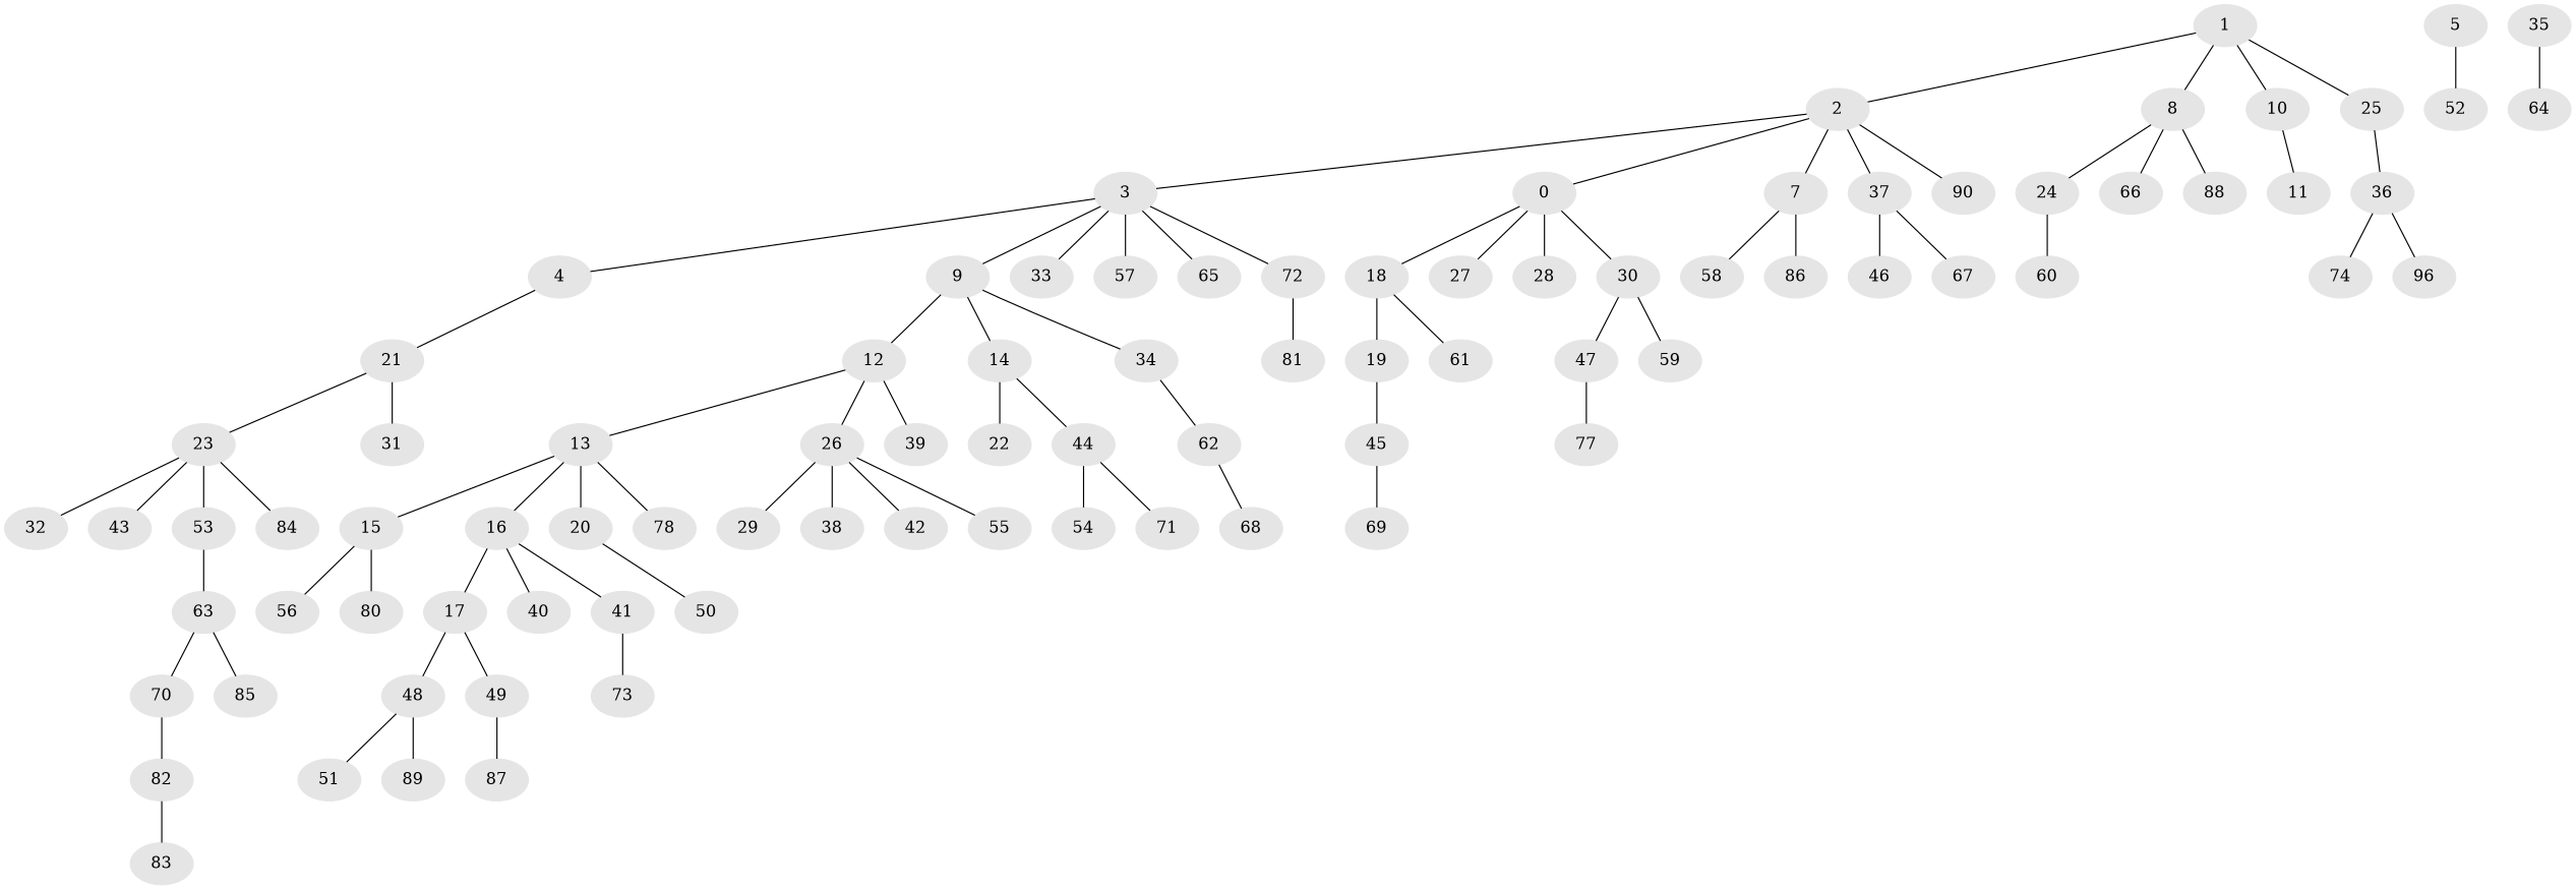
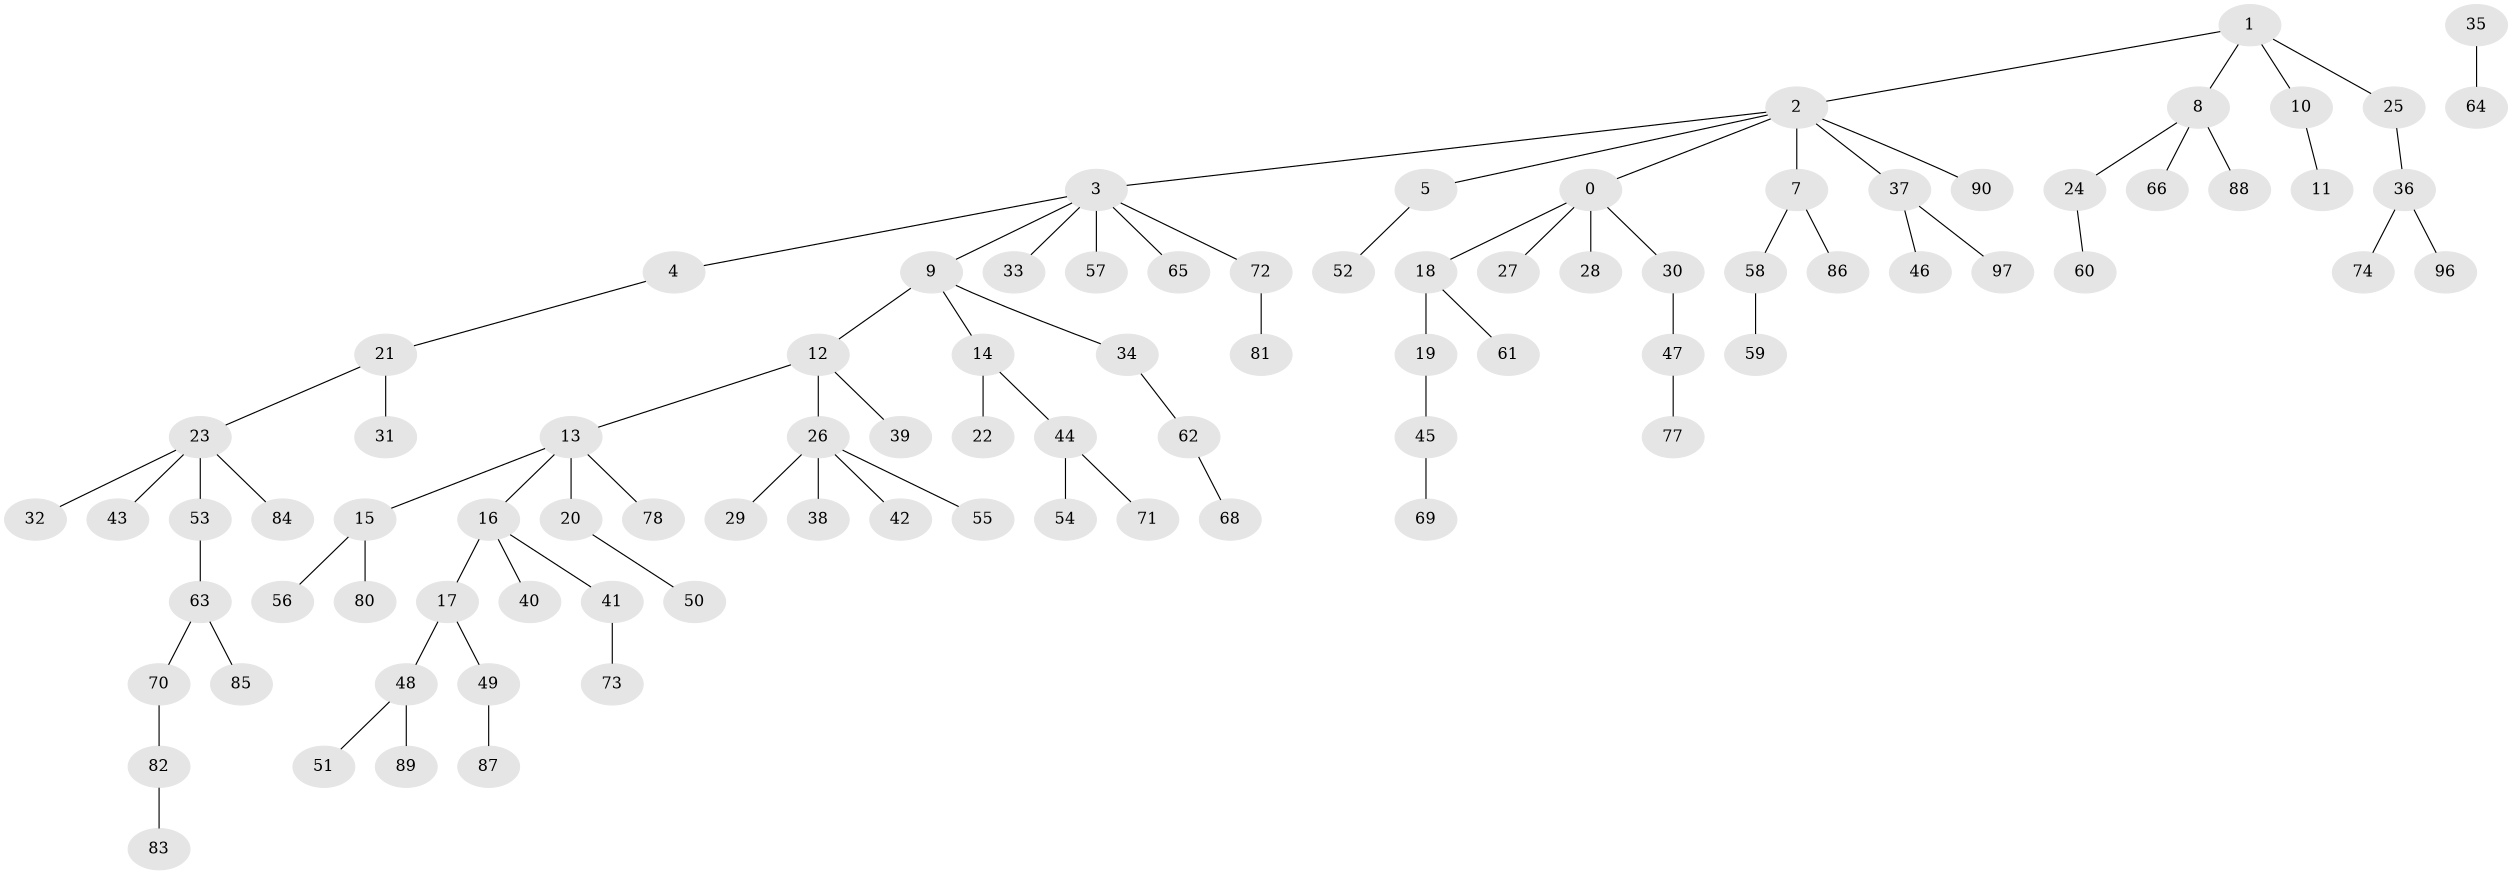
  graph {
    node [color=gray90 style=filled]
    1
    2
    8
    10
    25
    3
    5
    n8 [label=0]
    7
    37
    90
    24
    66
    88
    11
    36
    4
    9
    33
    57
    65
    72
    52
    18
    27
    28
    30
    58
    86
    46
-   67
+   67 [label=97]
    21
    12
    14
    34
    81
    23
    31
    19
    61
    47
    59
    60
    13
    26
    39
    22
    44
    62
    15
    16
    20
    78
    29
    38
    42
    55
    56
    80
    17
    40
    41
    50
    54
    71
    48
    49
    73
    51
    89
    87
    45
    69
    32
    43
    53
    84
    35
    64
    63
    74
    n82 [label=96]
    77
    68
    70
    85
    82
    83
    1 -- 2
    1 -- 8
    1 -- 10
    1 -- 25
    2 -- 3
+   2 -- 5
    2 -- n8
    2 -- 7
    2 -- 37
    2 -- 90
    8 -- 24
    8 -- 66
    8 -- 88
    10 -- 11
    25 -- 36
    3 -- 4
    3 -- 9
    3 -- 33
    3 -- 57
    3 -- 65
    3 -- 72
    5 -- 52
    n8 -- 18
    n8 -- 27
    n8 -- 28
    n8 -- 30
    7 -- 58
    7 -- 86
    37 -- 46
    37 -- 67
    24 -- 60
    36 -- 74
    36 -- n82
    4 -- 21
    9 -- 12
    9 -- 14
    9 -- 34
    72 -- 81
    18 -- 19
    18 -- 61
    30 -- 47
-   30 -- 59
+   58 -- 59
    21 -- 23
    21 -- 31
    12 -- 13
    12 -- 26
    12 -- 39
    14 -- 22
    14 -- 44
    34 -- 62
    23 -- 32
    23 -- 43
    23 -- 53
    23 -- 84
    19 -- 45
    47 -- 77
    13 -- 15
    13 -- 16
    13 -- 20
    13 -- 78
    26 -- 29
    26 -- 38
    26 -- 42
    26 -- 55
    44 -- 54
    44 -- 71
    62 -- 68
    15 -- 56
    15 -- 80
    16 -- 17
    16 -- 40
    16 -- 41
    20 -- 50
    17 -- 48
    17 -- 49
    41 -- 73
    48 -- 51
    48 -- 89
    49 -- 87
    45 -- 69
    53 -- 63
    35 -- 64
    63 -- 70
    63 -- 85
    70 -- 82
    82 -- 83
  }
